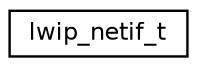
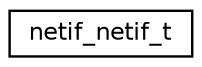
  digraph {
    rankdir=LR
-   n1 [color=black fillcolor=white fontname=Helvetica fontsize=10 height=0.2 label=lwip_netif_t shape=record style=filled width=0.4]
+   n1 [color=black fillcolor=white fontname=Helvetica fontsize=10 height=0.2 label=netif_netif_t shape=record style=filled width=0.4]
  }
